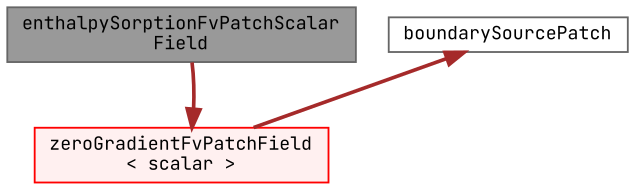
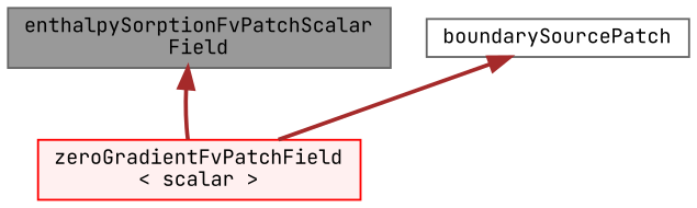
  digraph {
    fontname="JetBrains Mono"
    node [color=gray40 fontname="JetBrains Mono" fontsize=10 shape=box style=filled]
    edge [color=brown dir=back fontname="JetBrains Mono" fontsize=10 labelfontname=Helvetica labelfontsize=10 style=bold]
    n1 [fillcolor=grey60 fontcolor=black height=0.2 label="enthalpySorptionFvPatchScalar\lField" width=0.4]
    n2 [color=red fillcolor="#FFF0F0" height=0.2 label="zeroGradientFvPatchField\l\< scalar \>" width=0.4]
    n3 [fillcolor=white height=0.2 label=boundarySourcePatch width=0.4]
-   n2 -> n1
+   n1 -> n2
    n3 -> n2
  }
